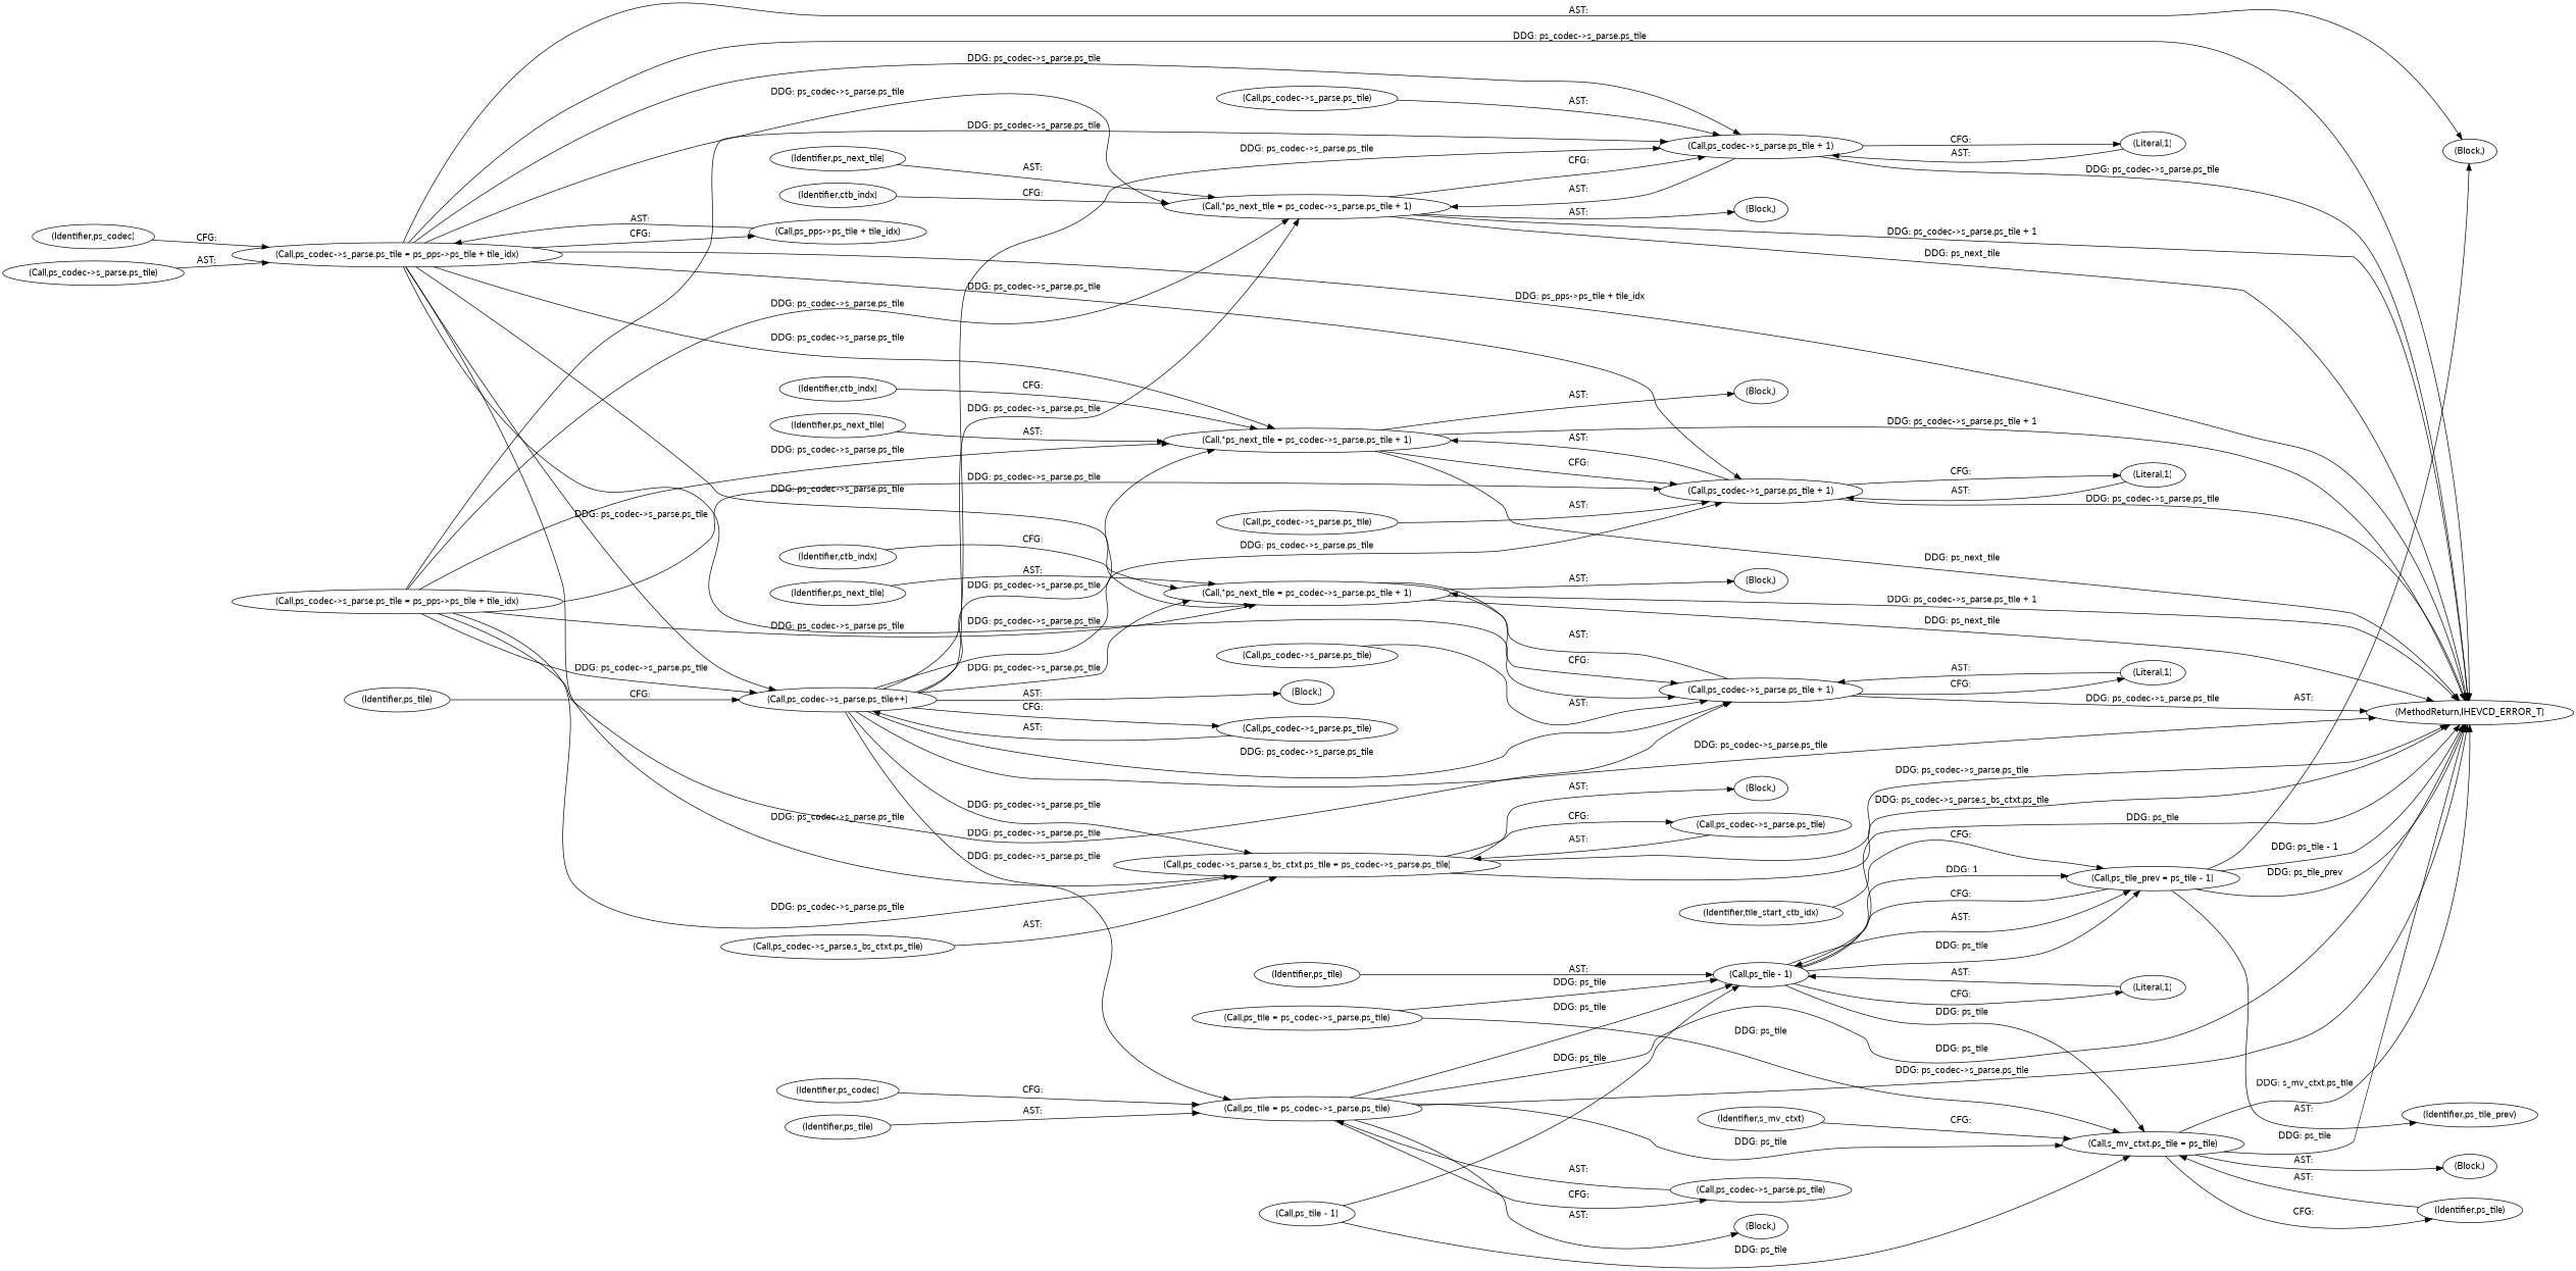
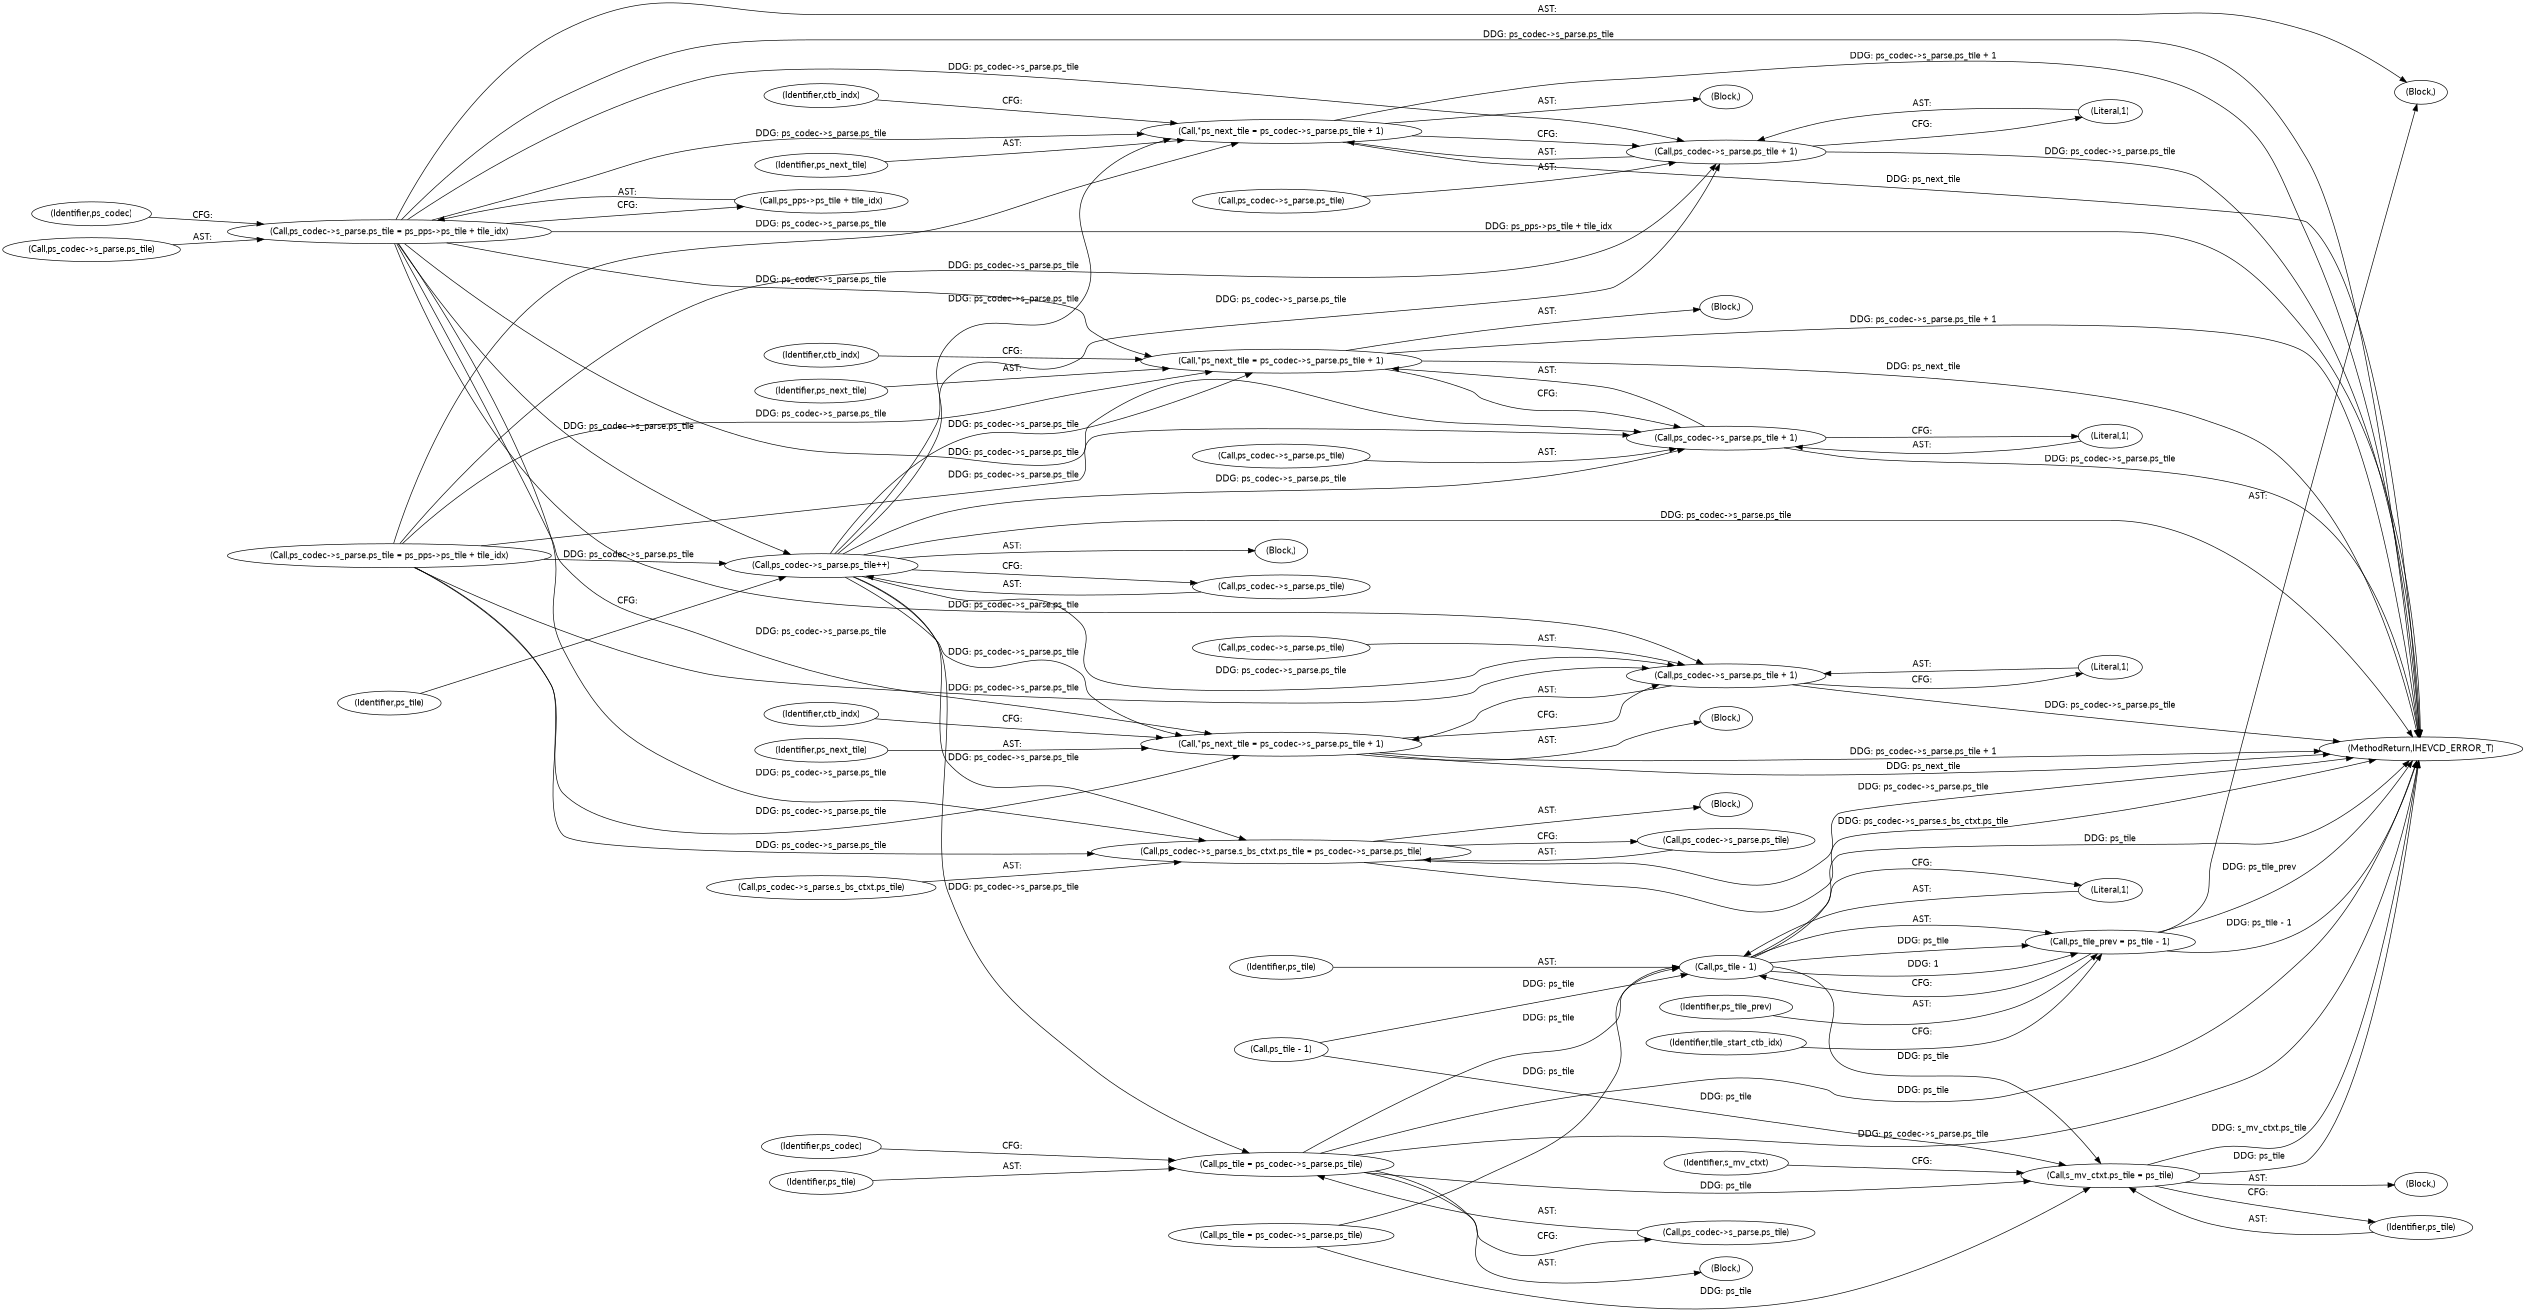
  digraph {
    fontname=Lato
    rankdir=LR
    node [fontname=Lato]
    edge [fontname=Lato]
    n1 [label="(Call,ps_codec->s_parse.ps_tile = ps_pps->ps_tile + tile_idx)"]
    n2 [label="(Call,*ps_next_tile = ps_codec->s_parse.ps_tile + 1)"]
    n3 [label="(Call,ps_codec->s_parse.ps_tile + 1)"]
    n4 [label="(Call,*ps_next_tile = ps_codec->s_parse.ps_tile + 1)"]
    n5 [label="(Call,ps_codec->s_parse.ps_tile + 1)"]
    n6 [label="(Call,*ps_next_tile = ps_codec->s_parse.ps_tile + 1)"]
    n7 [label="(Call,ps_codec->s_parse.ps_tile + 1)"]
    n8 [label="(Call,ps_codec->s_parse.s_bs_ctxt.ps_tile = ps_codec->s_parse.ps_tile)"]
    n9 [label="(Call,ps_codec->s_parse.ps_tile++)"]
    n10 [label="(MethodReturn,IHEVCD_ERROR_T)"]
    n11 [label="(Call,ps_pps->ps_tile + tile_idx)"]
    n12 [label="(Block,)"]
    n13 [label="(Block,)"]
    n14 [label="(Literal,1)"]
    n15 [label="(Block,)"]
    n16 [label="(Literal,1)"]
    n17 [label="(Block,)"]
    n18 [label="(Literal,1)"]
    n19 [label="(Call,ps_codec->s_parse.ps_tile)"]
    n20 [label="(Block,)"]
    n21 [label="(Call,ps_tile = ps_codec->s_parse.ps_tile)"]
    n22 [label="(Block,)"]
    n23 [label="(Call,ps_codec->s_parse.ps_tile)"]
    n24 [label="(Call,ps_tile - 1)"]
    n25 [label="(Call,s_mv_ctxt.ps_tile = ps_tile)"]
    n26 [label="(Block,)"]
    n27 [label="(Call,ps_codec->s_parse.ps_tile)"]
    n28 [label="(Call,ps_tile_prev = ps_tile - 1)"]
    n29 [label="(Literal,1)"]
    n30 [label="(Identifier,ps_tile)"]
    n31 [label="(Block,)"]
    n32 [label="(Call,ps_codec->s_parse.ps_tile = ps_pps->ps_tile + tile_idx)"]
    n33 [label="(Call,ps_codec->s_parse.ps_tile)"]
    n34 [label="(Identifier,ps_next_tile)"]
    n35 [label="(Identifier,ps_tile)"]
    n36 [label="(Call,ps_codec->s_parse.s_bs_ctxt.ps_tile)"]
    n37 [label="(Call,ps_tile = ps_codec->s_parse.ps_tile)"]
    n38 [label="(Identifier,ctb_indx)"]
    n39 [label="(Identifier,ps_codec)"]
    n40 [label="(Identifier,ctb_indx)"]
    n41 [label="(Identifier,s_mv_ctxt)"]
    n42 [label="(Identifier,ps_tile_prev)"]
    n43 [label="(Identifier,ctb_indx)"]
    n44 [label="(Identifier,ps_next_tile)"]
    n45 [label="(Call,ps_tile - 1)"]
    n46 [label="(Call,ps_codec->s_parse.ps_tile)"]
    n47 [label="(Call,ps_codec->s_parse.ps_tile)"]
    n48 [label="(Identifier,ps_tile)"]
    n49 [label="(Identifier,ps_next_tile)"]
    n50 [label="(Identifier,tile_start_ctb_idx)"]
    n51 [label="(Call,ps_codec->s_parse.ps_tile)"]
    n52 [label="(Identifier,ps_codec)"]
    n53 [label="(Identifier,ps_tile)"]
    n1 -> n2 [label="DDG: ps_codec->s_parse.ps_tile"]
    n1 -> n3 [label="DDG: ps_codec->s_parse.ps_tile"]
    n1 -> n4 [label="DDG: ps_codec->s_parse.ps_tile"]
    n1 -> n5 [label="DDG: ps_codec->s_parse.ps_tile"]
    n1 -> n6 [label="DDG: ps_codec->s_parse.ps_tile"]
    n1 -> n7 [label="DDG: ps_codec->s_parse.ps_tile"]
    n1 -> n8 [label="DDG: ps_codec->s_parse.ps_tile"]
    n1 -> n9 [label="DDG: ps_codec->s_parse.ps_tile"]
    n1 -> n10 [label="DDG: ps_codec->s_parse.ps_tile"]
    n1 -> n10 [label="DDG: ps_pps->ps_tile + tile_idx"]
    n1 -> n11 [label="CFG: "]
    n1 -> n12 [label="AST: "]
    n2 -> n3 [label="CFG: "]
    n2 -> n10 [label="DDG: ps_codec->s_parse.ps_tile + 1"]
    n2 -> n10 [label="DDG: ps_next_tile"]
    n2 -> n13 [label="AST: "]
    n3 -> n2 [label="AST: "]
    n3 -> n10 [label="DDG: ps_codec->s_parse.ps_tile"]
    n3 -> n14 [label="CFG: "]
    n4 -> n5 [label="CFG: "]
    n4 -> n10 [label="DDG: ps_codec->s_parse.ps_tile + 1"]
    n4 -> n10 [label="DDG: ps_next_tile"]
    n4 -> n15 [label="AST: "]
    n5 -> n4 [label="AST: "]
    n5 -> n10 [label="DDG: ps_codec->s_parse.ps_tile"]
    n5 -> n16 [label="CFG: "]
    n6 -> n7 [label="CFG: "]
    n6 -> n10 [label="DDG: ps_codec->s_parse.ps_tile + 1"]
    n6 -> n10 [label="DDG: ps_next_tile"]
    n6 -> n17 [label="AST: "]
    n7 -> n6 [label="AST: "]
    n7 -> n10 [label="DDG: ps_codec->s_parse.ps_tile"]
    n7 -> n18 [label="CFG: "]
    n8 -> n10 [label="DDG: ps_codec->s_parse.ps_tile"]
    n8 -> n10 [label="DDG: ps_codec->s_parse.s_bs_ctxt.ps_tile"]
    n8 -> n19 [label="CFG: "]
    n8 -> n20 [label="AST: "]
    n9 -> n2 [label="DDG: ps_codec->s_parse.ps_tile"]
    n9 -> n3 [label="DDG: ps_codec->s_parse.ps_tile"]
    n9 -> n4 [label="DDG: ps_codec->s_parse.ps_tile"]
    n9 -> n5 [label="DDG: ps_codec->s_parse.ps_tile"]
    n9 -> n6 [label="DDG: ps_codec->s_parse.ps_tile"]
    n9 -> n7 [label="DDG: ps_codec->s_parse.ps_tile"]
    n9 -> n8 [label="DDG: ps_codec->s_parse.ps_tile"]
    n9 -> n10 [label="DDG: ps_codec->s_parse.ps_tile"]
    n9 -> n21 [label="DDG: ps_codec->s_parse.ps_tile"]
    n9 -> n22 [label="AST: "]
    n9 -> n23 [label="CFG: "]
    n11 -> n1 [label="AST: "]
    n14 -> n3 [label="AST: "]
    n16 -> n5 [label="AST: "]
    n18 -> n7 [label="AST: "]
    n19 -> n8 [label="AST: "]
    n21 -> n10 [label="DDG: ps_tile"]
    n21 -> n10 [label="DDG: ps_codec->s_parse.ps_tile"]
    n21 -> n24 [label="DDG: ps_tile"]
    n21 -> n25 [label="DDG: ps_tile"]
    n21 -> n26 [label="AST: "]
    n21 -> n27 [label="CFG: "]
    n23 -> n9 [label="AST: "]
    n24 -> n10 [label="DDG: ps_tile"]
    n24 -> n25 [label="DDG: ps_tile"]
    n24 -> n28 [label="AST: "]
    n24 -> n28 [label="DDG: ps_tile"]
    n24 -> n28 [label="DDG: 1"]
    n24 -> n29 [label="CFG: "]
    n25 -> n10 [label="DDG: s_mv_ctxt.ps_tile"]
    n25 -> n10 [label="DDG: ps_tile"]
    n25 -> n30 [label="CFG: "]
    n25 -> n31 [label="AST: "]
    n27 -> n21 [label="AST: "]
    n28 -> n10 [label="DDG: ps_tile_prev"]
    n28 -> n10 [label="DDG: ps_tile - 1"]
    n28 -> n12 [label="AST: "]
    n28 -> n24 [label="CFG: "]
    n29 -> n24 [label="AST: "]
    n30 -> n25 [label="AST: "]
    n32 -> n2 [label="DDG: ps_codec->s_parse.ps_tile"]
    n32 -> n3 [label="DDG: ps_codec->s_parse.ps_tile"]
    n32 -> n4 [label="DDG: ps_codec->s_parse.ps_tile"]
    n32 -> n5 [label="DDG: ps_codec->s_parse.ps_tile"]
    n32 -> n6 [label="DDG: ps_codec->s_parse.ps_tile"]
    n32 -> n7 [label="DDG: ps_codec->s_parse.ps_tile"]
    n32 -> n8 [label="DDG: ps_codec->s_parse.ps_tile"]
    n32 -> n9 [label="DDG: ps_codec->s_parse.ps_tile"]
    n33 -> n7 [label="AST: "]
    n34 -> n4 [label="AST: "]
    n35 -> n21 [label="AST: "]
    n36 -> n8 [label="AST: "]
    n37 -> n24 [label="DDG: ps_tile"]
    n37 -> n25 [label="DDG: ps_tile"]
    n38 -> n2 [label="CFG: "]
    n39 -> n1 [label="CFG: "]
    n40 -> n4 [label="CFG: "]
    n41 -> n25 [label="CFG: "]
-   n28 -> n42 [label="AST: "]
+   n42 -> n28 [label="AST: "]
    n43 -> n6 [label="CFG: "]
    n44 -> n6 [label="AST: "]
    n45 -> n24 [label="DDG: ps_tile"]
    n45 -> n25 [label="DDG: ps_tile"]
    n46 -> n5 [label="AST: "]
    n47 -> n1 [label="AST: "]
    n48 -> n24 [label="AST: "]
    n49 -> n2 [label="AST: "]
    n50 -> n28 [label="CFG: "]
    n51 -> n3 [label="AST: "]
    n52 -> n21 [label="CFG: "]
    n53 -> n9 [label="CFG: "]
  }
